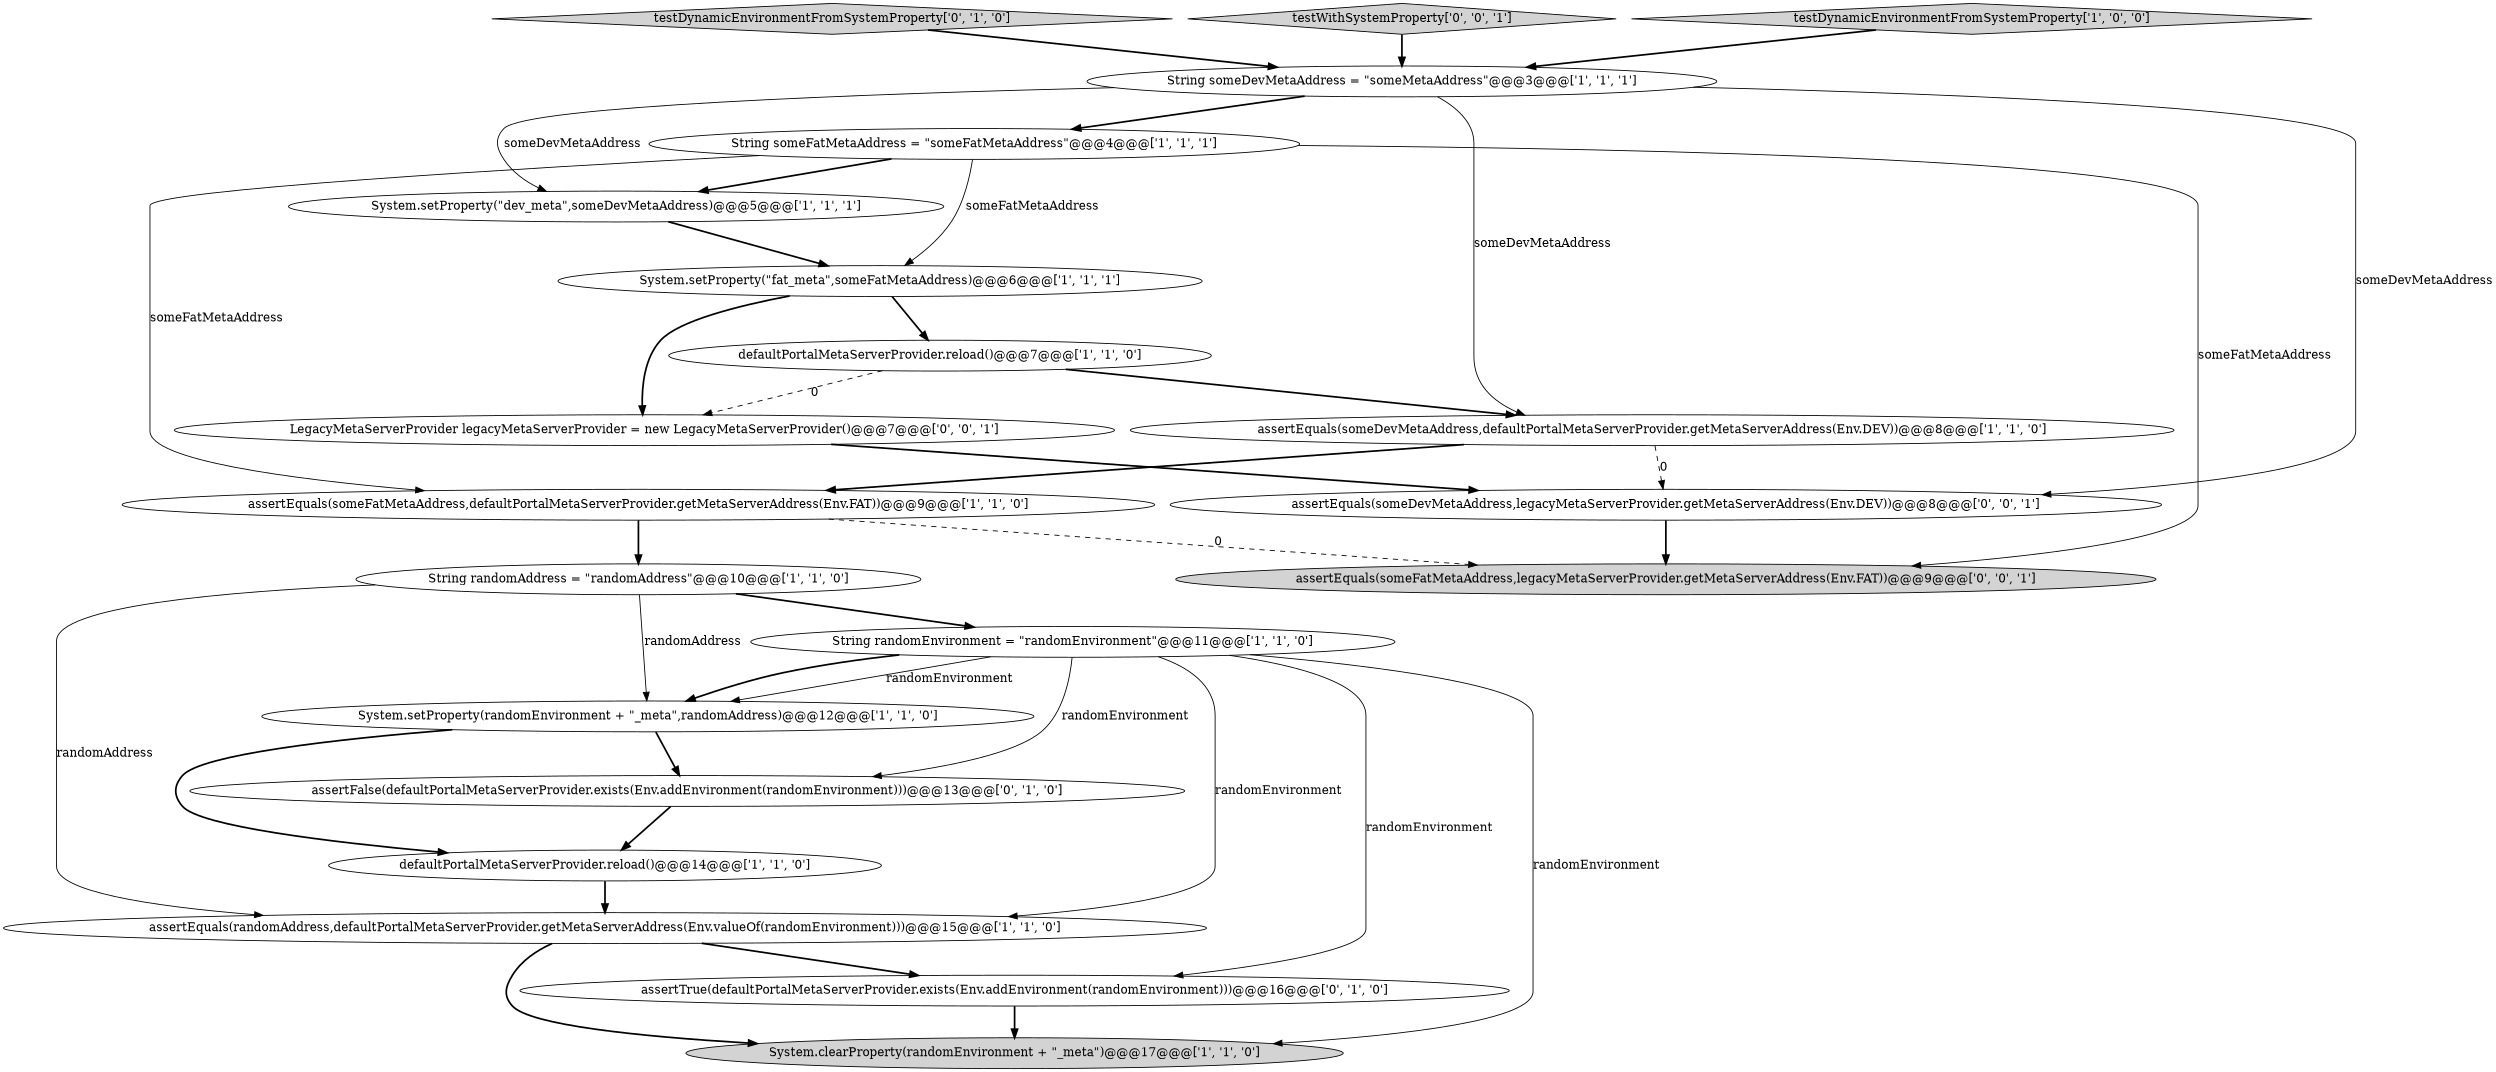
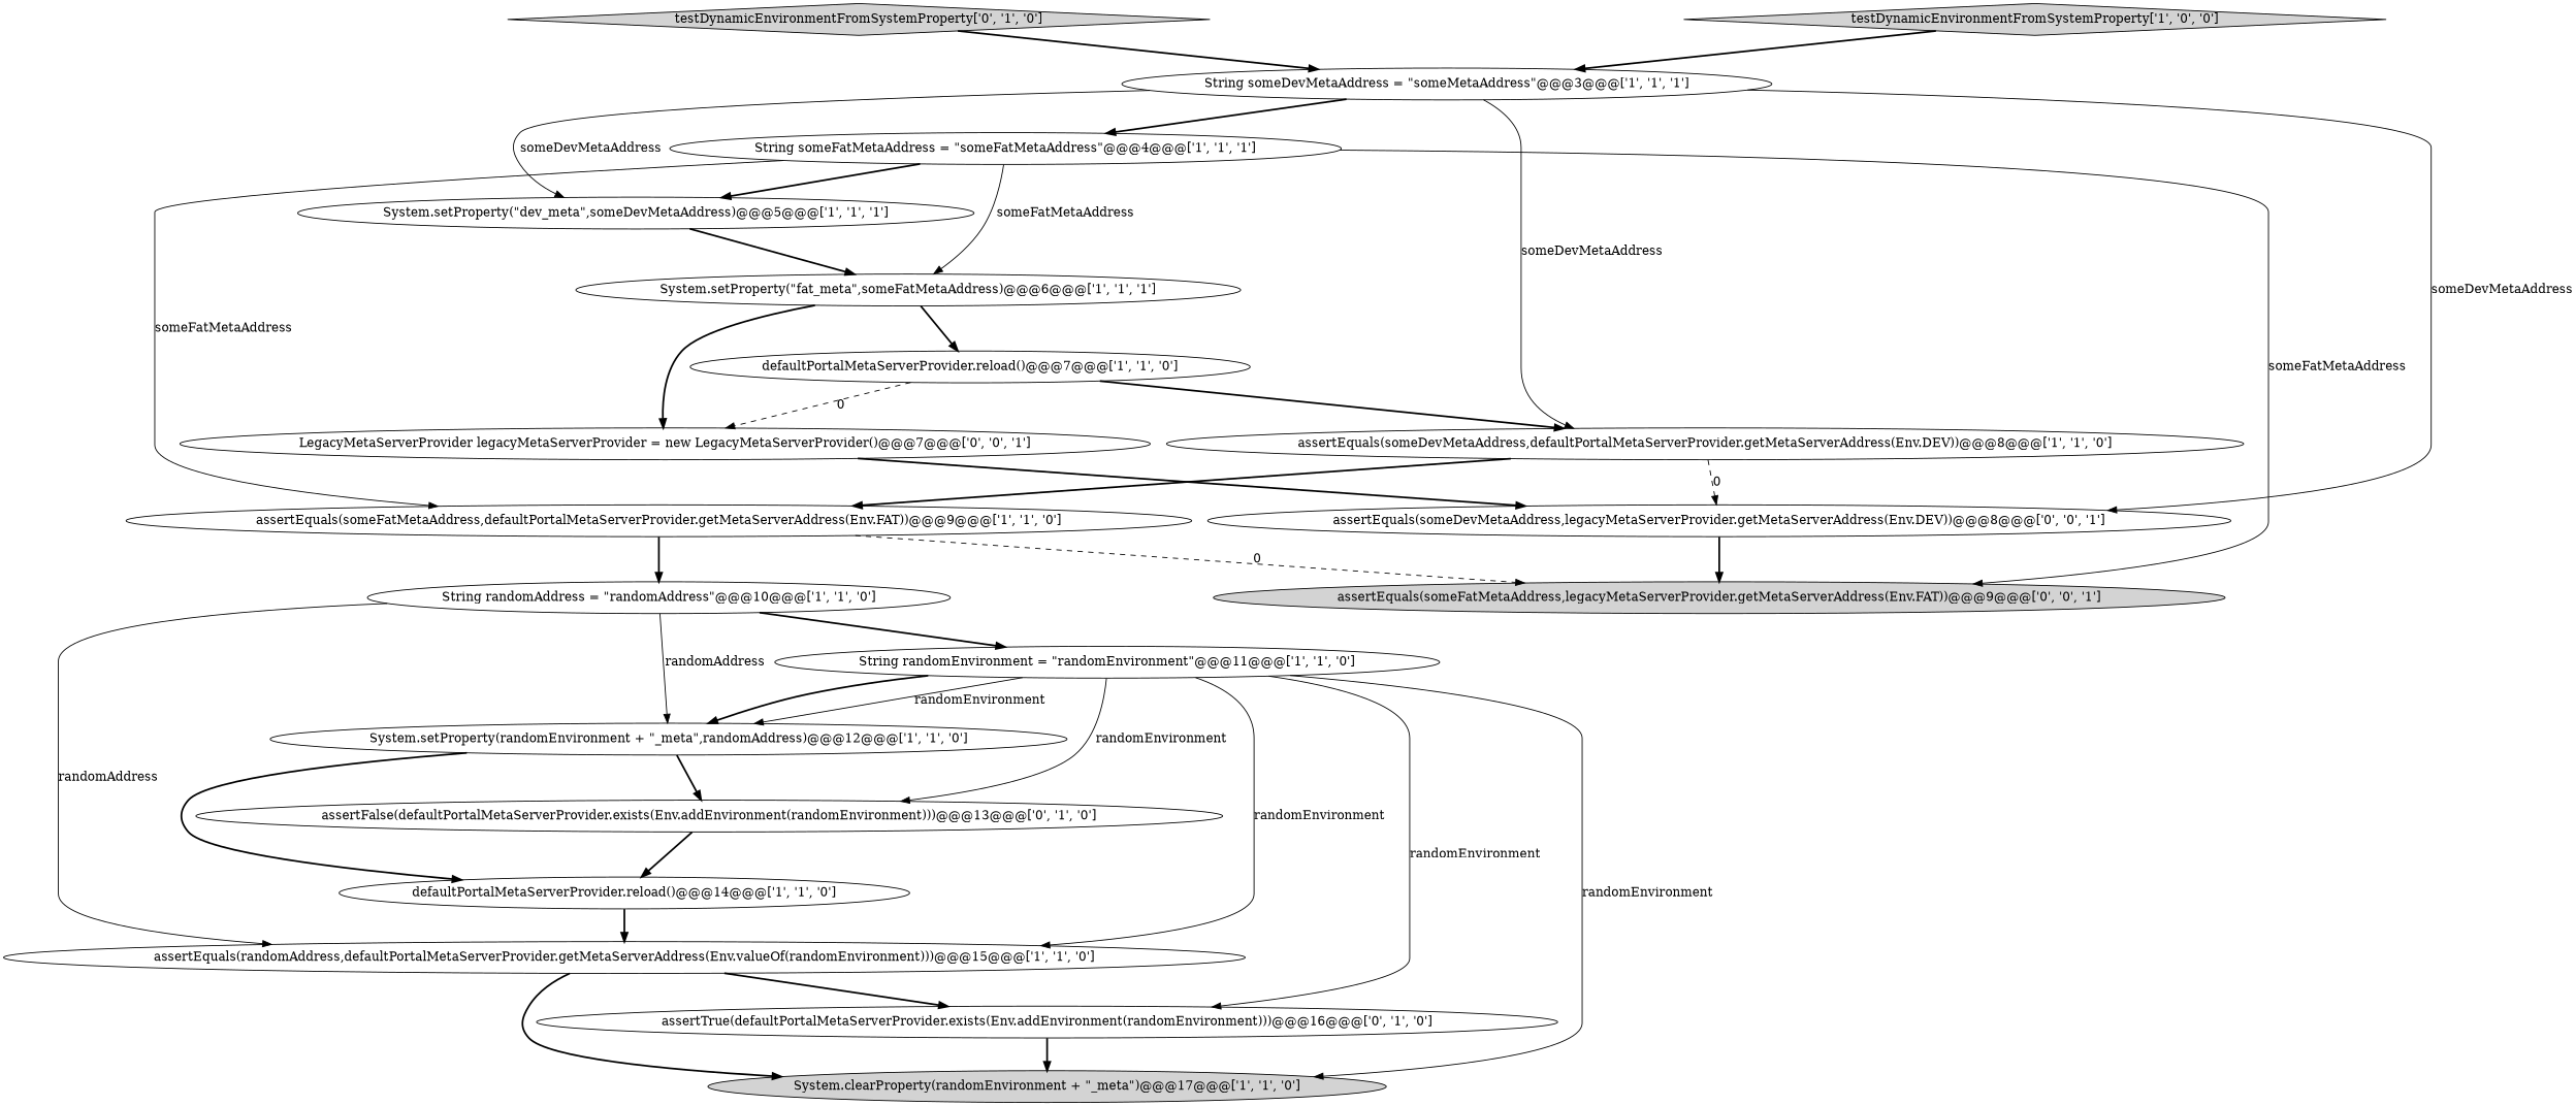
  digraph {
    node [fillcolor=white shape=ellipse style=filled]
    edge [style=bold]
    n1 [fillcolor=lightgray label="testDynamicEnvironmentFromSystemProperty['0', '1', '0']" shape=diamond]
    n2 [label="String someDevMetaAddress = \"someMetaAddress\"@@@3@@@['1', '1', '1']"]
    n3 [label="assertEquals(someDevMetaAddress,defaultPortalMetaServerProvider.getMetaServerAddress(Env.DEV))@@@8@@@['1', '1', '0']"]
    n4 [label="String someFatMetaAddress = \"someFatMetaAddress\"@@@4@@@['1', '1', '1']"]
    n5 [label="assertEquals(someDevMetaAddress,legacyMetaServerProvider.getMetaServerAddress(Env.DEV))@@@8@@@['0', '0', '1']"]
    n6 [label="System.setProperty(\"dev_meta\",someDevMetaAddress)@@@5@@@['1', '1', '1']"]
    n7 [label="assertEquals(someFatMetaAddress,defaultPortalMetaServerProvider.getMetaServerAddress(Env.FAT))@@@9@@@['1', '1', '0']"]
    n8 [label="System.setProperty(\"fat_meta\",someFatMetaAddress)@@@6@@@['1', '1', '1']"]
    n9 [label="defaultPortalMetaServerProvider.reload()@@@7@@@['1', '1', '0']"]
    n10 [label="LegacyMetaServerProvider legacyMetaServerProvider = new LegacyMetaServerProvider()@@@7@@@['0', '0', '1']"]
-   n11 [fillcolor=lightgray label="testWithSystemProperty['0', '0', '1']" shape=diamond]
    n12 [fillcolor=lightgray label="testDynamicEnvironmentFromSystemProperty['1', '0', '0']" shape=diamond]
    n13 [fillcolor=lightgray label="assertEquals(someFatMetaAddress,legacyMetaServerProvider.getMetaServerAddress(Env.FAT))@@@9@@@['0', '0', '1']"]
    n14 [label="String randomAddress = \"randomAddress\"@@@10@@@['1', '1', '0']"]
    n15 [label="System.setProperty(randomEnvironment + \"_meta\",randomAddress)@@@12@@@['1', '1', '0']"]
    n16 [label="assertEquals(randomAddress,defaultPortalMetaServerProvider.getMetaServerAddress(Env.valueOf(randomEnvironment)))@@@15@@@['1', '1', '0']"]
    n17 [label="String randomEnvironment = \"randomEnvironment\"@@@11@@@['1', '1', '0']"]
    n18 [label="defaultPortalMetaServerProvider.reload()@@@14@@@['1', '1', '0']"]
    n19 [label="assertTrue(defaultPortalMetaServerProvider.exists(Env.addEnvironment(randomEnvironment)))@@@16@@@['0', '1', '0']"]
    n20 [fillcolor=lightgray label="System.clearProperty(randomEnvironment + \"_meta\")@@@17@@@['1', '1', '0']"]
    n21 [label="assertFalse(defaultPortalMetaServerProvider.exists(Env.addEnvironment(randomEnvironment)))@@@13@@@['0', '1', '0']"]
    n1 -> n2
    n2 -> n3 [label=someDevMetaAddress style=solid]
    n2 -> n4
    n2 -> n5 [label=someDevMetaAddress style=solid]
    n2 -> n6 [label=someDevMetaAddress style=solid]
    n3 -> n5 [label=0 style=dashed]
    n3 -> n7
    n4 -> n6
    n4 -> n7 [label=someFatMetaAddress style=solid]
    n4 -> n8 [label=someFatMetaAddress style=solid]
    n4 -> n13 [label=someFatMetaAddress style=solid]
    n5 -> n13
    n6 -> n8
    n7 -> n13 [label=0 style=dashed]
    n7 -> n14
    n8 -> n9
    n8 -> n10
    n9 -> n3
    n9 -> n10 [label=0 style=dashed]
    n10 -> n5
-   n11 -> n2
    n12 -> n2
    n14 -> n15 [label=randomAddress style=solid]
    n14 -> n16 [label=randomAddress style=solid]
    n14 -> n17
    n15 -> n18
    n15 -> n21
    n16 -> n19
    n16 -> n20
    n17 -> n15
    n17 -> n15 [label=randomEnvironment style=solid]
    n17 -> n16 [label=randomEnvironment style=solid]
    n17 -> n19 [label=randomEnvironment style=solid]
    n17 -> n20 [label=randomEnvironment style=solid]
    n17 -> n21 [label=randomEnvironment style=solid]
    n18 -> n16
    n19 -> n20
    n21 -> n18
  }
